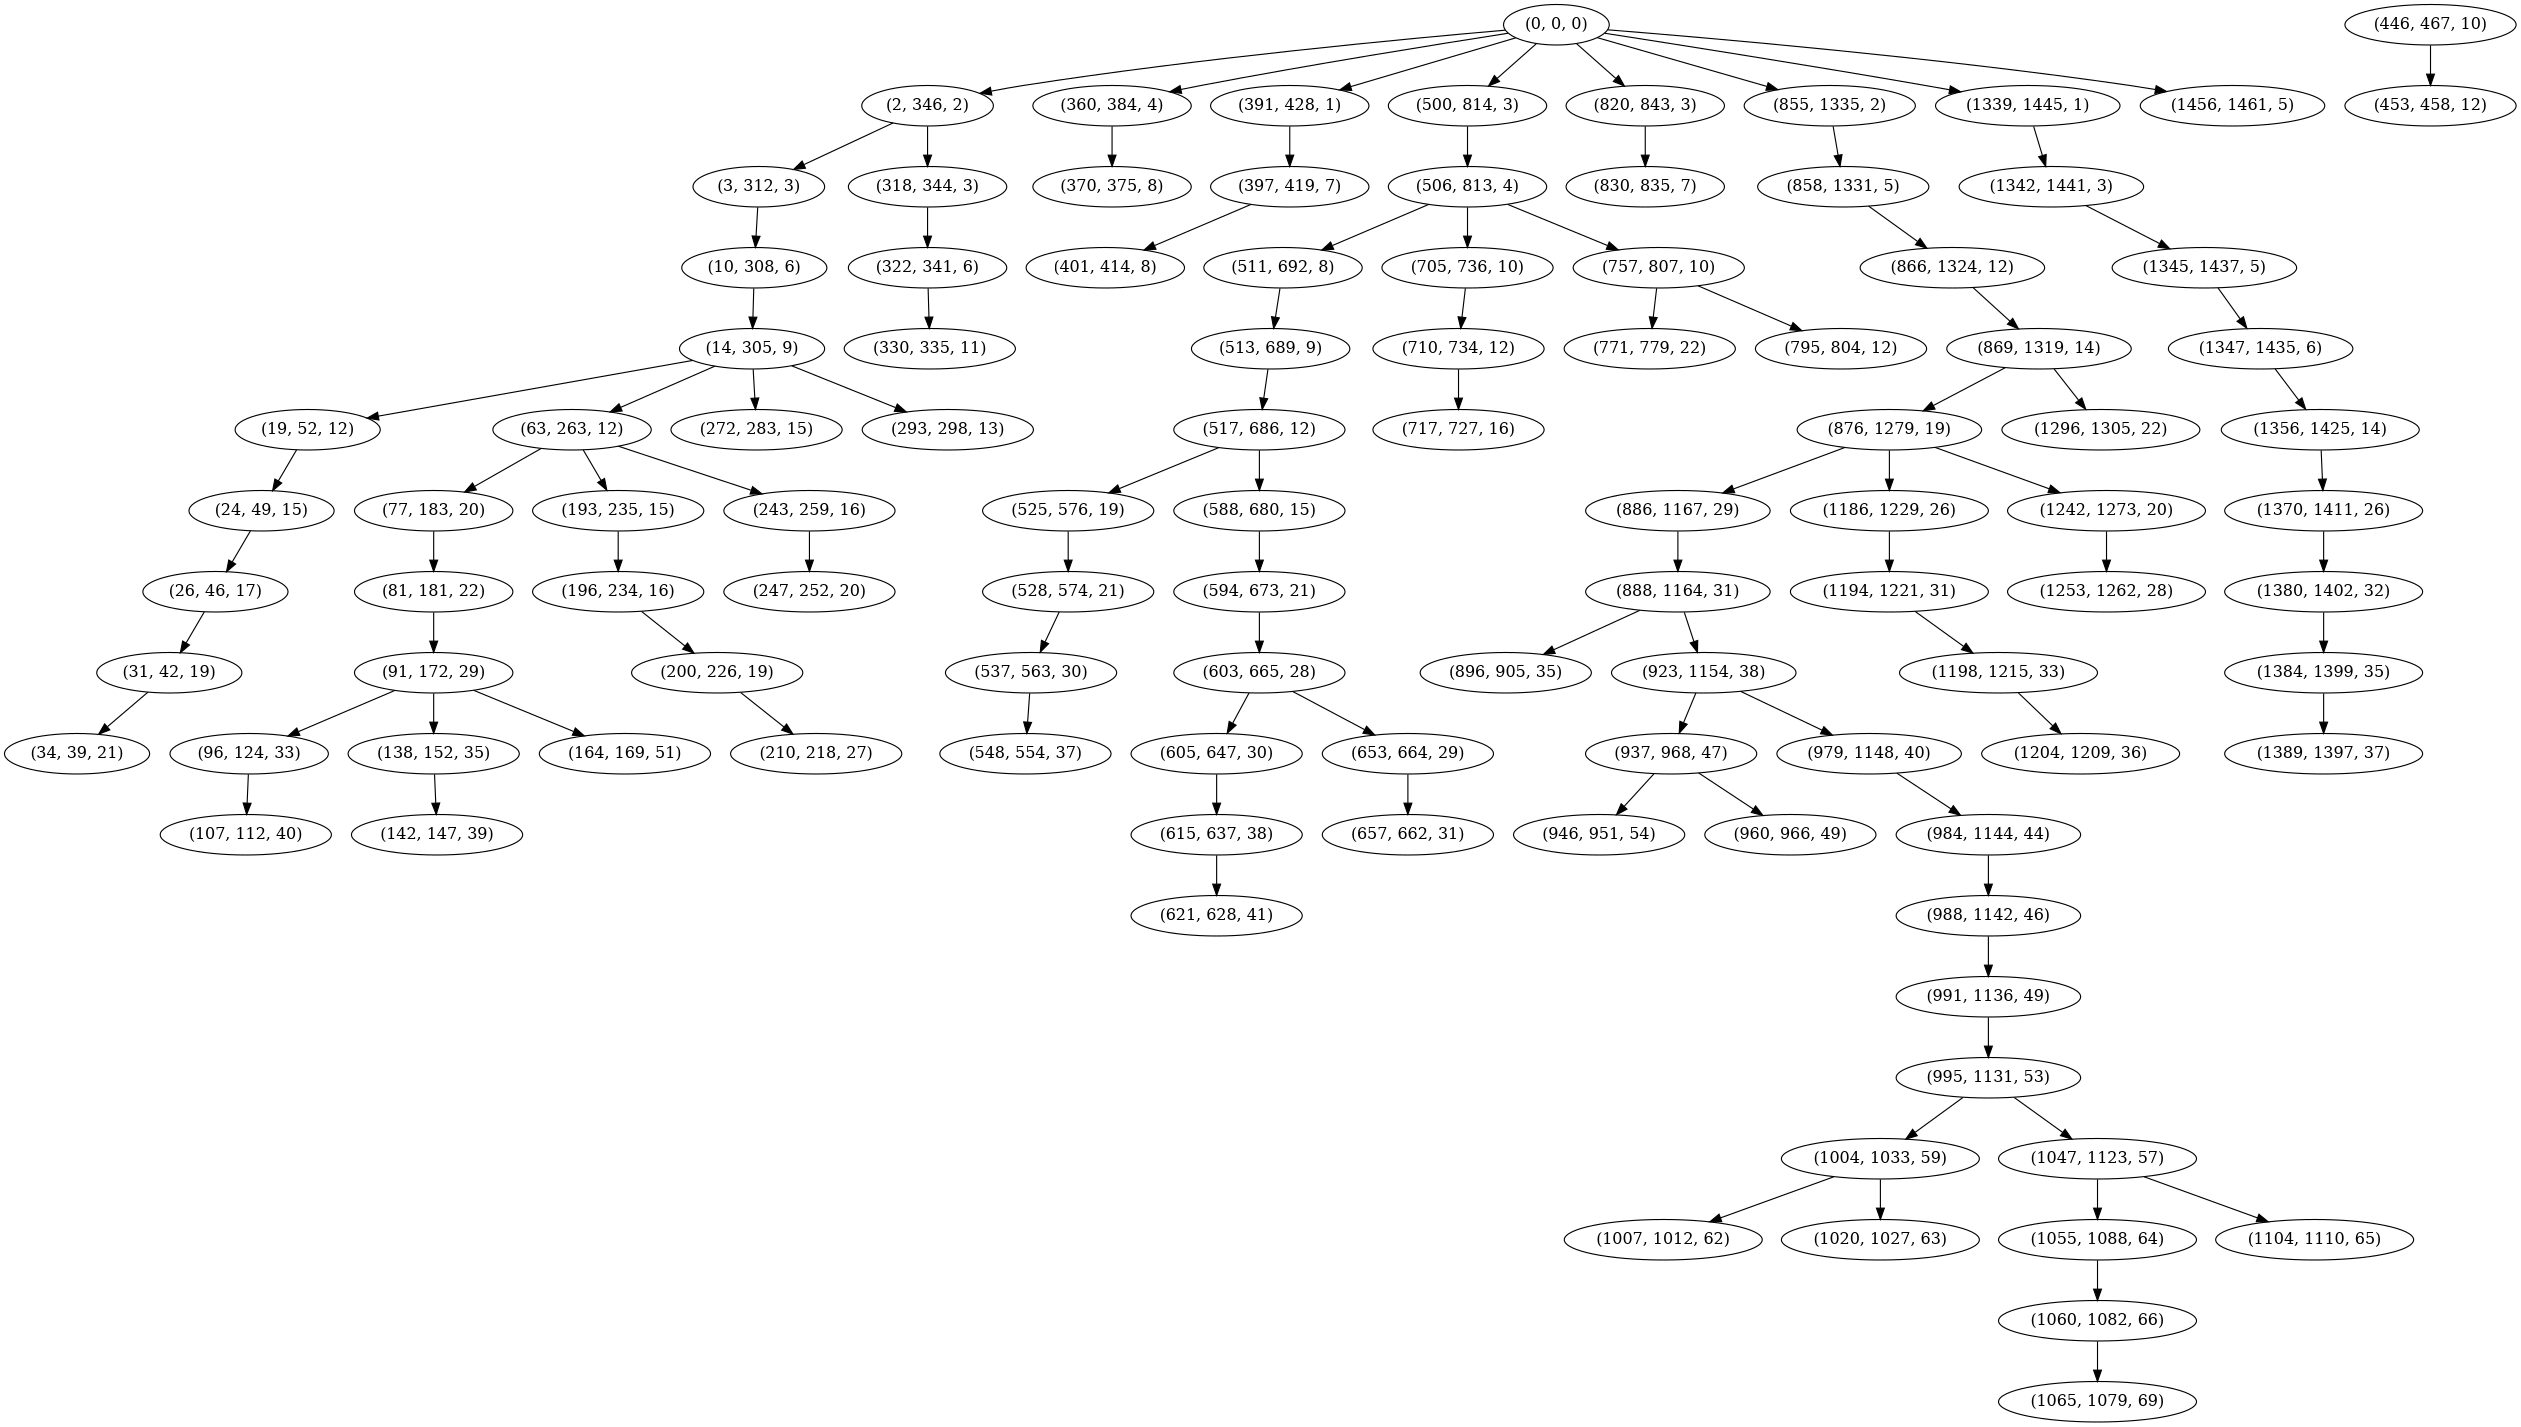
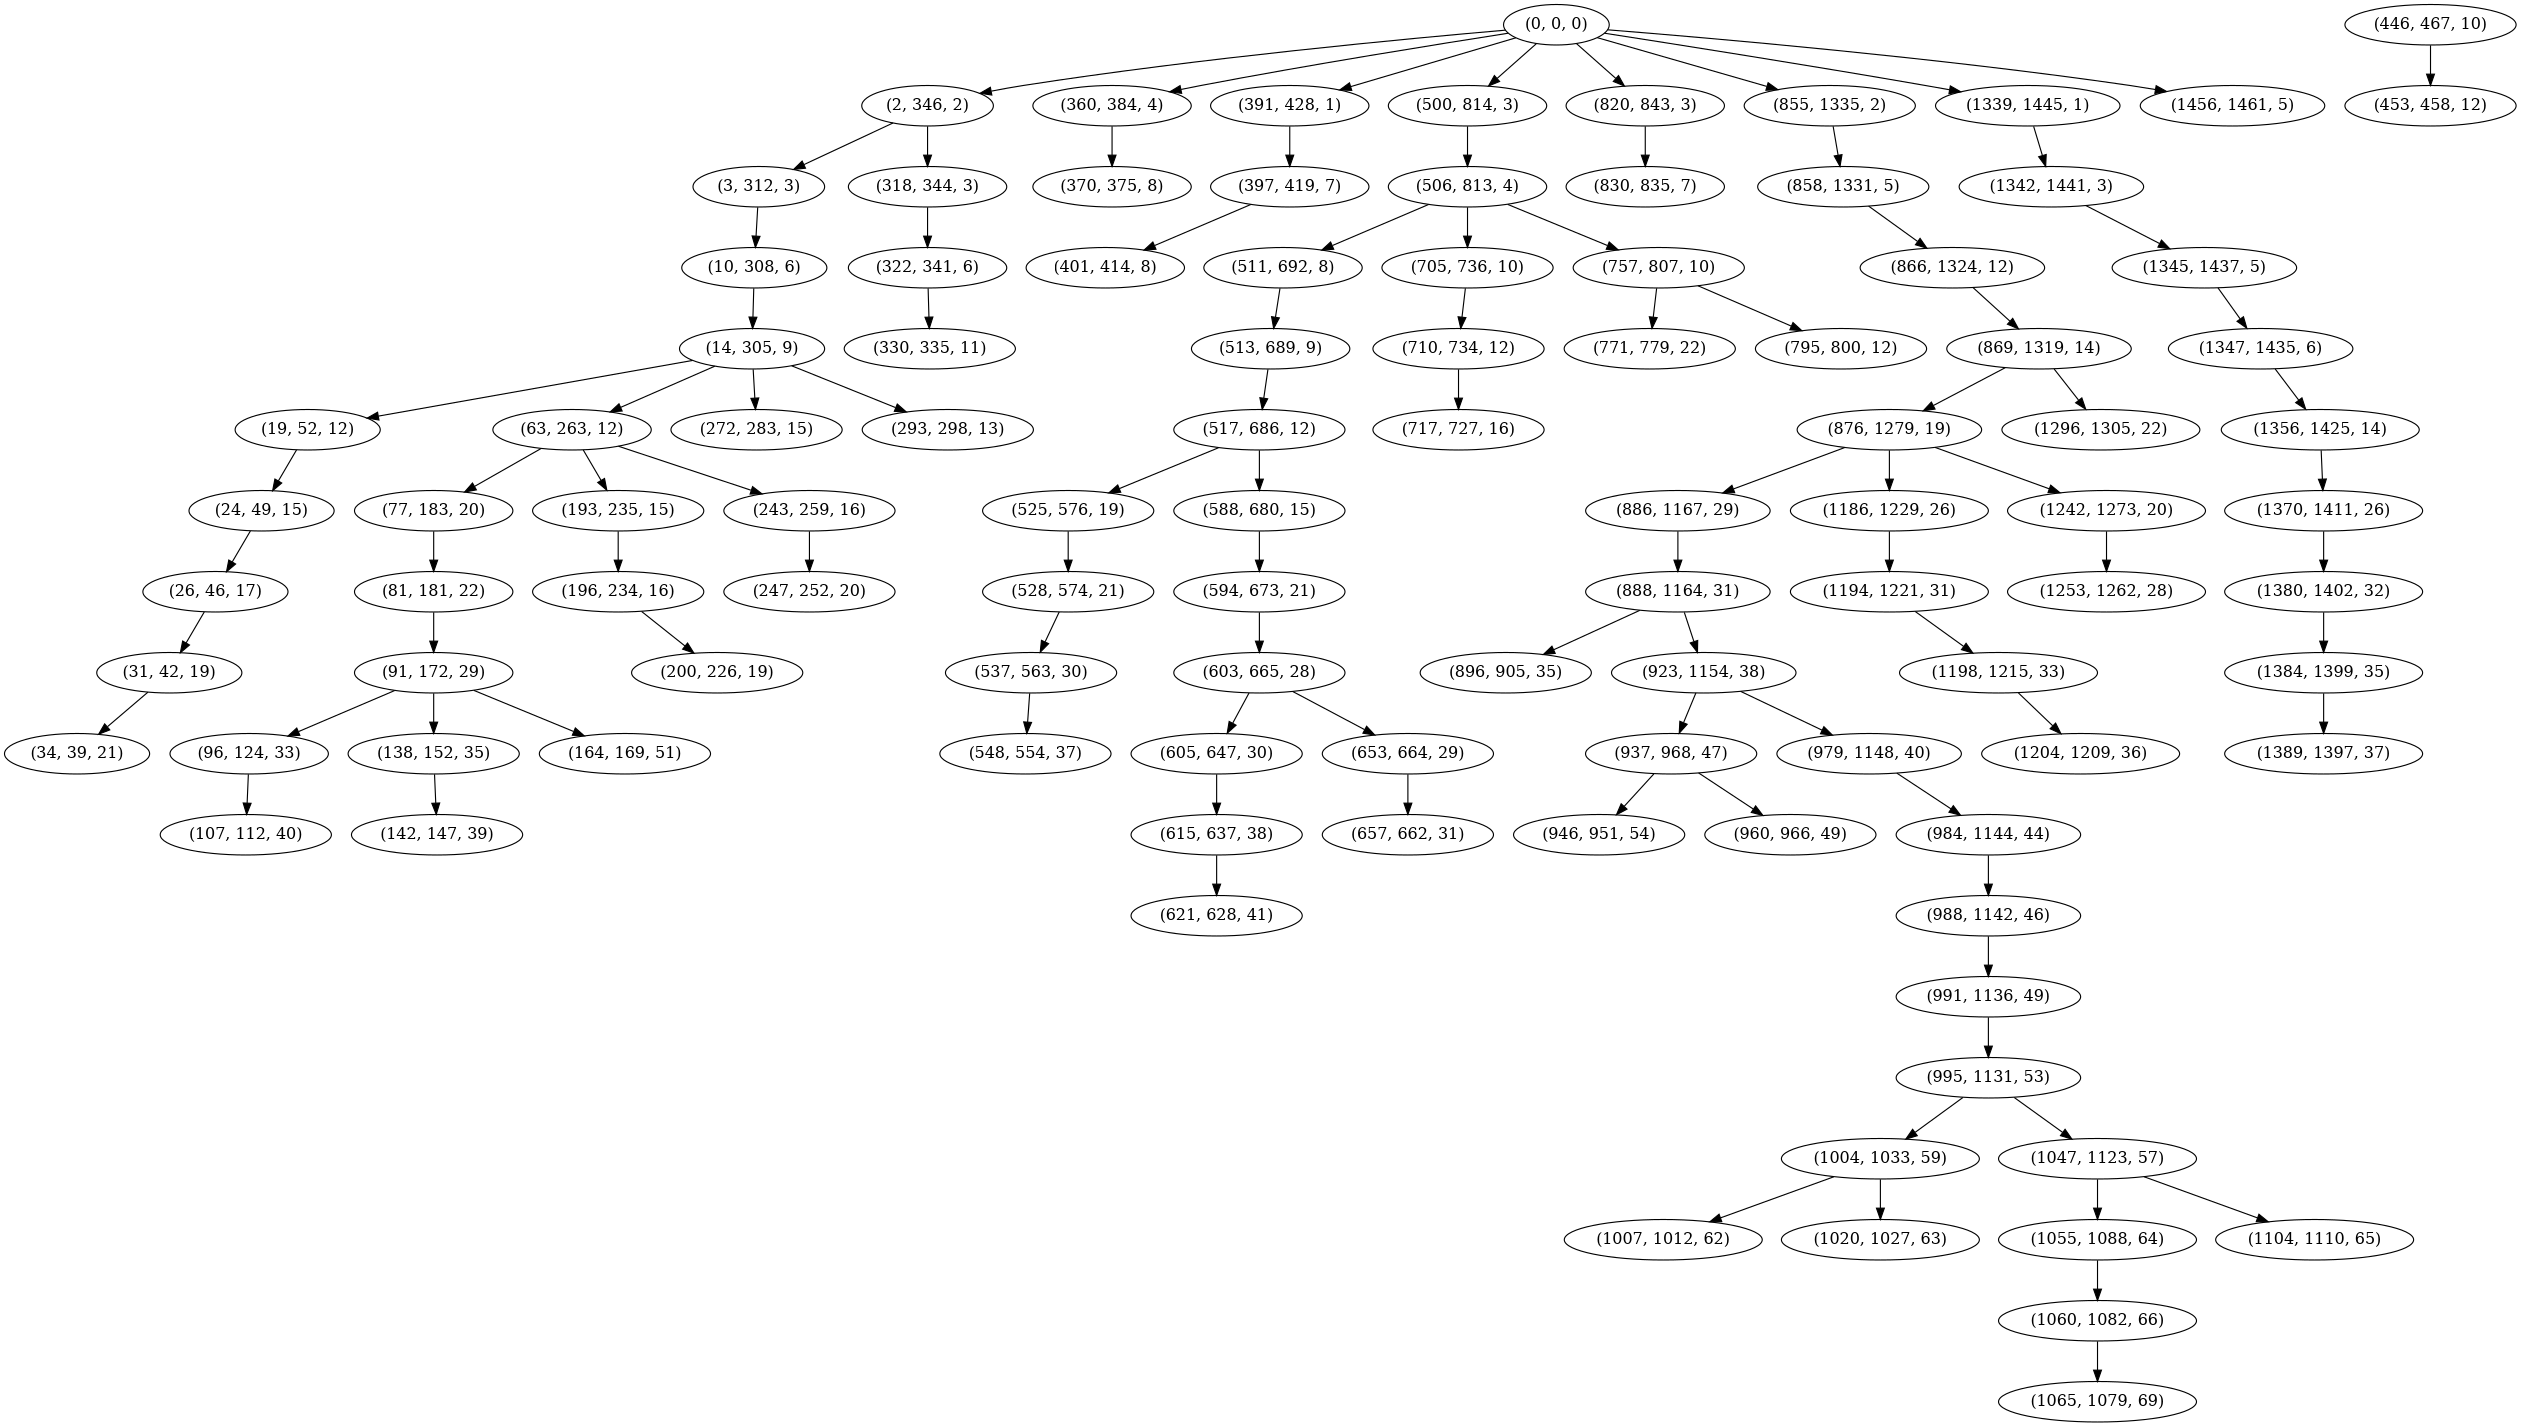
  digraph {
    "(0, 0, 0)"
    "(2, 346, 2)"
    "(360, 384, 4)"
    "(391, 428, 1)"
    "(500, 814, 3)"
    "(820, 843, 3)"
    "(855, 1335, 2)"
    "(1339, 1445, 1)"
    "(1456, 1461, 5)"
    "(3, 312, 3)"
    "(318, 344, 3)"
    "(370, 375, 8)"
    "(397, 419, 7)"
    "(506, 813, 4)"
    "(830, 835, 7)"
    "(858, 1331, 5)"
    "(1342, 1441, 3)"
    "(10, 308, 6)"
    "(322, 341, 6)"
    "(14, 305, 9)"
    "(19, 52, 12)"
    "(63, 263, 12)"
    "(272, 283, 15)"
    "(293, 298, 13)"
    "(24, 49, 15)"
    "(77, 183, 20)"
    "(193, 235, 15)"
    "(243, 259, 16)"
    "(26, 46, 17)"
    "(31, 42, 19)"
    "(34, 39, 21)"
    "(81, 181, 22)"
    "(196, 234, 16)"
    "(247, 252, 20)"
    "(91, 172, 29)"
    "(96, 124, 33)"
    "(138, 152, 35)"
    n38 [label="(164, 169, 51)"]
    "(107, 112, 40)"
    "(142, 147, 39)"
    "(200, 226, 19)"
-   "(210, 218, 27)"
    "(330, 335, 11)"
    "(401, 414, 8)"
    "(446, 467, 10)"
    "(453, 458, 12)"
    "(511, 692, 8)"
    "(705, 736, 10)"
    "(757, 807, 10)"
    "(513, 689, 9)"
    "(710, 734, 12)"
    "(771, 779, 22)"
-   "(795, 800, 12)" [label="(795, 804, 12)"]
+   "(795, 800, 12)"
    "(517, 686, 12)"
    "(525, 576, 19)"
    "(588, 680, 15)"
    "(528, 574, 21)"
    "(594, 673, 21)"
    "(537, 563, 30)"
    "(548, 554, 37)"
    "(603, 665, 28)"
    "(605, 647, 30)"
    "(653, 664, 29)"
    "(615, 637, 38)"
    "(657, 662, 31)"
    "(621, 628, 41)"
    "(717, 727, 16)"
    "(866, 1324, 12)"
    "(869, 1319, 14)"
    "(876, 1279, 19)"
    "(1296, 1305, 22)"
    "(886, 1167, 29)"
    "(1186, 1229, 26)"
    "(1242, 1273, 20)"
    "(888, 1164, 31)"
    "(1194, 1221, 31)"
    "(1253, 1262, 28)"
    "(896, 905, 35)"
    "(923, 1154, 38)"
    "(937, 968, 47)"
    "(979, 1148, 40)"
    "(946, 951, 54)"
    "(960, 966, 49)"
    "(984, 1144, 44)"
    "(988, 1142, 46)"
    "(991, 1136, 49)"
    "(995, 1131, 53)"
    "(1004, 1033, 59)"
    "(1047, 1123, 57)"
    "(1007, 1012, 62)"
    "(1020, 1027, 63)"
    "(1055, 1088, 64)"
    "(1104, 1110, 65)"
    "(1060, 1082, 66)"
    "(1065, 1079, 69)"
    "(1198, 1215, 33)"
    "(1204, 1209, 36)"
    "(1345, 1437, 5)"
    "(1347, 1435, 6)"
    "(1356, 1425, 14)"
    "(1370, 1411, 26)"
    "(1380, 1402, 32)"
    "(1384, 1399, 35)"
    "(1389, 1397, 37)"
    "(0, 0, 0)" -> "(2, 346, 2)"
    "(0, 0, 0)" -> "(360, 384, 4)"
    "(0, 0, 0)" -> "(391, 428, 1)"
    "(0, 0, 0)" -> "(500, 814, 3)"
    "(0, 0, 0)" -> "(820, 843, 3)"
    "(0, 0, 0)" -> "(855, 1335, 2)"
    "(0, 0, 0)" -> "(1339, 1445, 1)"
    "(0, 0, 0)" -> "(1456, 1461, 5)"
    "(2, 346, 2)" -> "(3, 312, 3)"
    "(2, 346, 2)" -> "(318, 344, 3)"
    "(360, 384, 4)" -> "(370, 375, 8)"
    "(391, 428, 1)" -> "(397, 419, 7)"
    "(500, 814, 3)" -> "(506, 813, 4)"
    "(820, 843, 3)" -> "(830, 835, 7)"
    "(855, 1335, 2)" -> "(858, 1331, 5)"
    "(1339, 1445, 1)" -> "(1342, 1441, 3)"
    "(3, 312, 3)" -> "(10, 308, 6)"
    "(318, 344, 3)" -> "(322, 341, 6)"
    "(397, 419, 7)" -> "(401, 414, 8)"
    "(506, 813, 4)" -> "(511, 692, 8)"
    "(506, 813, 4)" -> "(705, 736, 10)"
    "(506, 813, 4)" -> "(757, 807, 10)"
    "(858, 1331, 5)" -> "(866, 1324, 12)"
    "(1342, 1441, 3)" -> "(1345, 1437, 5)"
    "(10, 308, 6)" -> "(14, 305, 9)"
    "(322, 341, 6)" -> "(330, 335, 11)"
    "(14, 305, 9)" -> "(19, 52, 12)"
    "(14, 305, 9)" -> "(63, 263, 12)"
    "(14, 305, 9)" -> "(272, 283, 15)"
    "(14, 305, 9)" -> "(293, 298, 13)"
    "(19, 52, 12)" -> "(24, 49, 15)"
    "(63, 263, 12)" -> "(77, 183, 20)"
    "(63, 263, 12)" -> "(193, 235, 15)"
    "(63, 263, 12)" -> "(243, 259, 16)"
    "(24, 49, 15)" -> "(26, 46, 17)"
    "(77, 183, 20)" -> "(81, 181, 22)"
    "(193, 235, 15)" -> "(196, 234, 16)"
    "(243, 259, 16)" -> "(247, 252, 20)"
    "(26, 46, 17)" -> "(31, 42, 19)"
    "(31, 42, 19)" -> "(34, 39, 21)"
    "(81, 181, 22)" -> "(91, 172, 29)"
    "(196, 234, 16)" -> "(200, 226, 19)"
    "(91, 172, 29)" -> "(96, 124, 33)"
    "(91, 172, 29)" -> "(138, 152, 35)"
    "(91, 172, 29)" -> n38
    "(96, 124, 33)" -> "(107, 112, 40)"
    "(138, 152, 35)" -> "(142, 147, 39)"
-   "(200, 226, 19)" -> "(210, 218, 27)"
    "(446, 467, 10)" -> "(453, 458, 12)"
    "(511, 692, 8)" -> "(513, 689, 9)"
    "(705, 736, 10)" -> "(710, 734, 12)"
    "(757, 807, 10)" -> "(771, 779, 22)"
    "(757, 807, 10)" -> "(795, 800, 12)"
    "(513, 689, 9)" -> "(517, 686, 12)"
    "(710, 734, 12)" -> "(717, 727, 16)"
    "(517, 686, 12)" -> "(525, 576, 19)"
    "(517, 686, 12)" -> "(588, 680, 15)"
    "(525, 576, 19)" -> "(528, 574, 21)"
    "(588, 680, 15)" -> "(594, 673, 21)"
    "(528, 574, 21)" -> "(537, 563, 30)"
    "(594, 673, 21)" -> "(603, 665, 28)"
    "(537, 563, 30)" -> "(548, 554, 37)"
    "(603, 665, 28)" -> "(605, 647, 30)"
    "(603, 665, 28)" -> "(653, 664, 29)"
    "(605, 647, 30)" -> "(615, 637, 38)"
    "(653, 664, 29)" -> "(657, 662, 31)"
    "(615, 637, 38)" -> "(621, 628, 41)"
    "(866, 1324, 12)" -> "(869, 1319, 14)"
    "(869, 1319, 14)" -> "(876, 1279, 19)"
    "(869, 1319, 14)" -> "(1296, 1305, 22)"
    "(876, 1279, 19)" -> "(886, 1167, 29)"
    "(876, 1279, 19)" -> "(1186, 1229, 26)"
    "(876, 1279, 19)" -> "(1242, 1273, 20)"
    "(886, 1167, 29)" -> "(888, 1164, 31)"
    "(1186, 1229, 26)" -> "(1194, 1221, 31)"
    "(1242, 1273, 20)" -> "(1253, 1262, 28)"
    "(888, 1164, 31)" -> "(896, 905, 35)"
    "(888, 1164, 31)" -> "(923, 1154, 38)"
    "(1194, 1221, 31)" -> "(1198, 1215, 33)"
    "(923, 1154, 38)" -> "(937, 968, 47)"
    "(923, 1154, 38)" -> "(979, 1148, 40)"
    "(937, 968, 47)" -> "(946, 951, 54)"
    "(937, 968, 47)" -> "(960, 966, 49)"
    "(979, 1148, 40)" -> "(984, 1144, 44)"
    "(984, 1144, 44)" -> "(988, 1142, 46)"
    "(988, 1142, 46)" -> "(991, 1136, 49)"
    "(991, 1136, 49)" -> "(995, 1131, 53)"
    "(995, 1131, 53)" -> "(1004, 1033, 59)"
    "(995, 1131, 53)" -> "(1047, 1123, 57)"
    "(1004, 1033, 59)" -> "(1007, 1012, 62)"
    "(1004, 1033, 59)" -> "(1020, 1027, 63)"
    "(1047, 1123, 57)" -> "(1055, 1088, 64)"
    "(1047, 1123, 57)" -> "(1104, 1110, 65)"
    "(1055, 1088, 64)" -> "(1060, 1082, 66)"
    "(1060, 1082, 66)" -> "(1065, 1079, 69)"
    "(1198, 1215, 33)" -> "(1204, 1209, 36)"
    "(1345, 1437, 5)" -> "(1347, 1435, 6)"
    "(1347, 1435, 6)" -> "(1356, 1425, 14)"
    "(1356, 1425, 14)" -> "(1370, 1411, 26)"
    "(1370, 1411, 26)" -> "(1380, 1402, 32)"
    "(1380, 1402, 32)" -> "(1384, 1399, 35)"
    "(1384, 1399, 35)" -> "(1389, 1397, 37)"
  }
